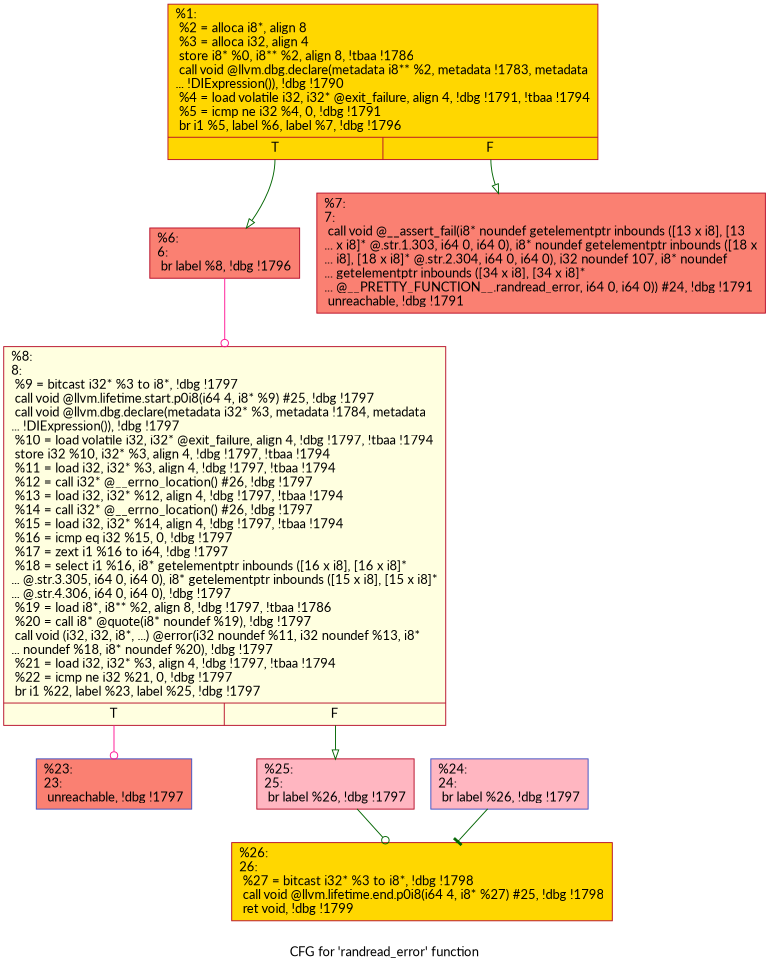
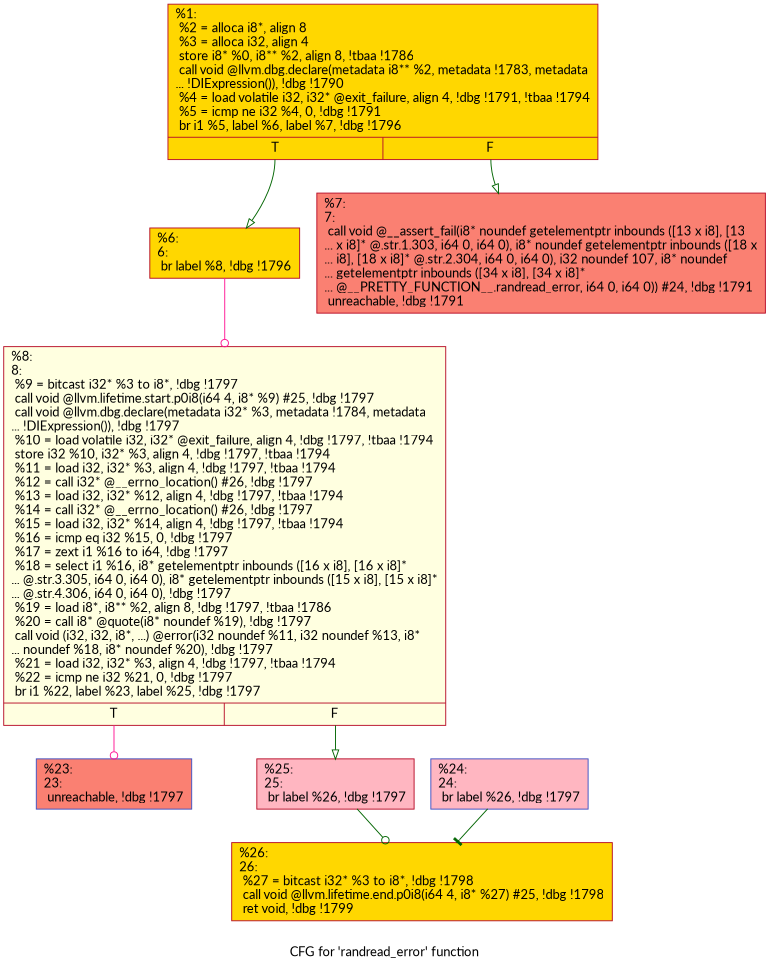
  digraph {
    fontname=Lato
    label="CFG for 'randread_error' function"
    node [color="#b70d28ff" fillcolor=salmon fontname=Lato shape=record style=filled]
    edge [arrowhead=onormal color=darkgreen fontname=Lato]
    n1 [fillcolor=gold label="{%1:\l  %2 = alloca i8*, align 8\l  %3 = alloca i32, align 4\l  store i8* %0, i8** %2, align 8, !tbaa !1786\l  call void @llvm.dbg.declare(metadata i8** %2, metadata !1783, metadata\l... !DIExpression()), !dbg !1790\l  %4 = load volatile i32, i32* @exit_failure, align 4, !dbg !1791, !tbaa !1794\l  %5 = icmp ne i32 %4, 0, !dbg !1791\l  br i1 %5, label %6, label %7, !dbg !1796\l|{<s0>T|<s1>F}}"]
-   n2 [label="{%6:\l6:                                                \l  br label %8, !dbg !1796\l}"]
+   n2 [fillcolor=gold label="{%6:\l6:                                                \l  br label %8, !dbg !1796\l}"]
    n3 [label="{%7:\l7:                                                \l  call void @__assert_fail(i8* noundef getelementptr inbounds ([13 x i8], [13\l... x i8]* @.str.1.303, i64 0, i64 0), i8* noundef getelementptr inbounds ([18 x\l... i8], [18 x i8]* @.str.2.304, i64 0, i64 0), i32 noundef 107, i8* noundef\l... getelementptr inbounds ([34 x i8], [34 x i8]*\l... @__PRETTY_FUNCTION__.randread_error, i64 0, i64 0)) #24, !dbg !1791\l  unreachable, !dbg !1791\l}"]
    n4 [fillcolor=lightyellow label="{%8:\l8:                                                \l  %9 = bitcast i32* %3 to i8*, !dbg !1797\l  call void @llvm.lifetime.start.p0i8(i64 4, i8* %9) #25, !dbg !1797\l  call void @llvm.dbg.declare(metadata i32* %3, metadata !1784, metadata\l... !DIExpression()), !dbg !1797\l  %10 = load volatile i32, i32* @exit_failure, align 4, !dbg !1797, !tbaa !1794\l  store i32 %10, i32* %3, align 4, !dbg !1797, !tbaa !1794\l  %11 = load i32, i32* %3, align 4, !dbg !1797, !tbaa !1794\l  %12 = call i32* @__errno_location() #26, !dbg !1797\l  %13 = load i32, i32* %12, align 4, !dbg !1797, !tbaa !1794\l  %14 = call i32* @__errno_location() #26, !dbg !1797\l  %15 = load i32, i32* %14, align 4, !dbg !1797, !tbaa !1794\l  %16 = icmp eq i32 %15, 0, !dbg !1797\l  %17 = zext i1 %16 to i64, !dbg !1797\l  %18 = select i1 %16, i8* getelementptr inbounds ([16 x i8], [16 x i8]*\l... @.str.3.305, i64 0, i64 0), i8* getelementptr inbounds ([15 x i8], [15 x i8]*\l... @.str.4.306, i64 0, i64 0), !dbg !1797\l  %19 = load i8*, i8** %2, align 8, !dbg !1797, !tbaa !1786\l  %20 = call i8* @quote(i8* noundef %19), !dbg !1797\l  call void (i32, i32, i8*, ...) @error(i32 noundef %11, i32 noundef %13, i8*\l... noundef %18, i8* noundef %20), !dbg !1797\l  %21 = load i32, i32* %3, align 4, !dbg !1797, !tbaa !1794\l  %22 = icmp ne i32 %21, 0, !dbg !1797\l  br i1 %22, label %23, label %25, !dbg !1797\l|{<s0>T|<s1>F}}"]
    n5 [color="#3d50c3ff" label="{%23:\l23:                                               \l  unreachable, !dbg !1797\l}"]
    n6 [fillcolor=lightpink label="{%25:\l25:                                               \l  br label %26, !dbg !1797\l}"]
    n7 [fillcolor=gold label="{%26:\l26:                                               \l  %27 = bitcast i32* %3 to i8*, !dbg !1798\l  call void @llvm.lifetime.end.p0i8(i64 4, i8* %27) #25, !dbg !1798\l  ret void, !dbg !1799\l}"]
    n8 [color="#3d50c3ff" fillcolor=lightpink label="{%24:\l24:                                               \l  br label %26, !dbg !1797\l}"]
    n1 -> n2 [tailport=s0]
    n1 -> n3 [tailport=s1]
    n2 -> n4 [arrowhead=odot color=deeppink]
    n4 -> n5 [arrowhead=odot color=deeppink tailport=s0]
    n4 -> n6 [tailport=s1]
    n6 -> n7 [arrowhead=odot]
    n8 -> n7 [arrowhead=tee]
  }
